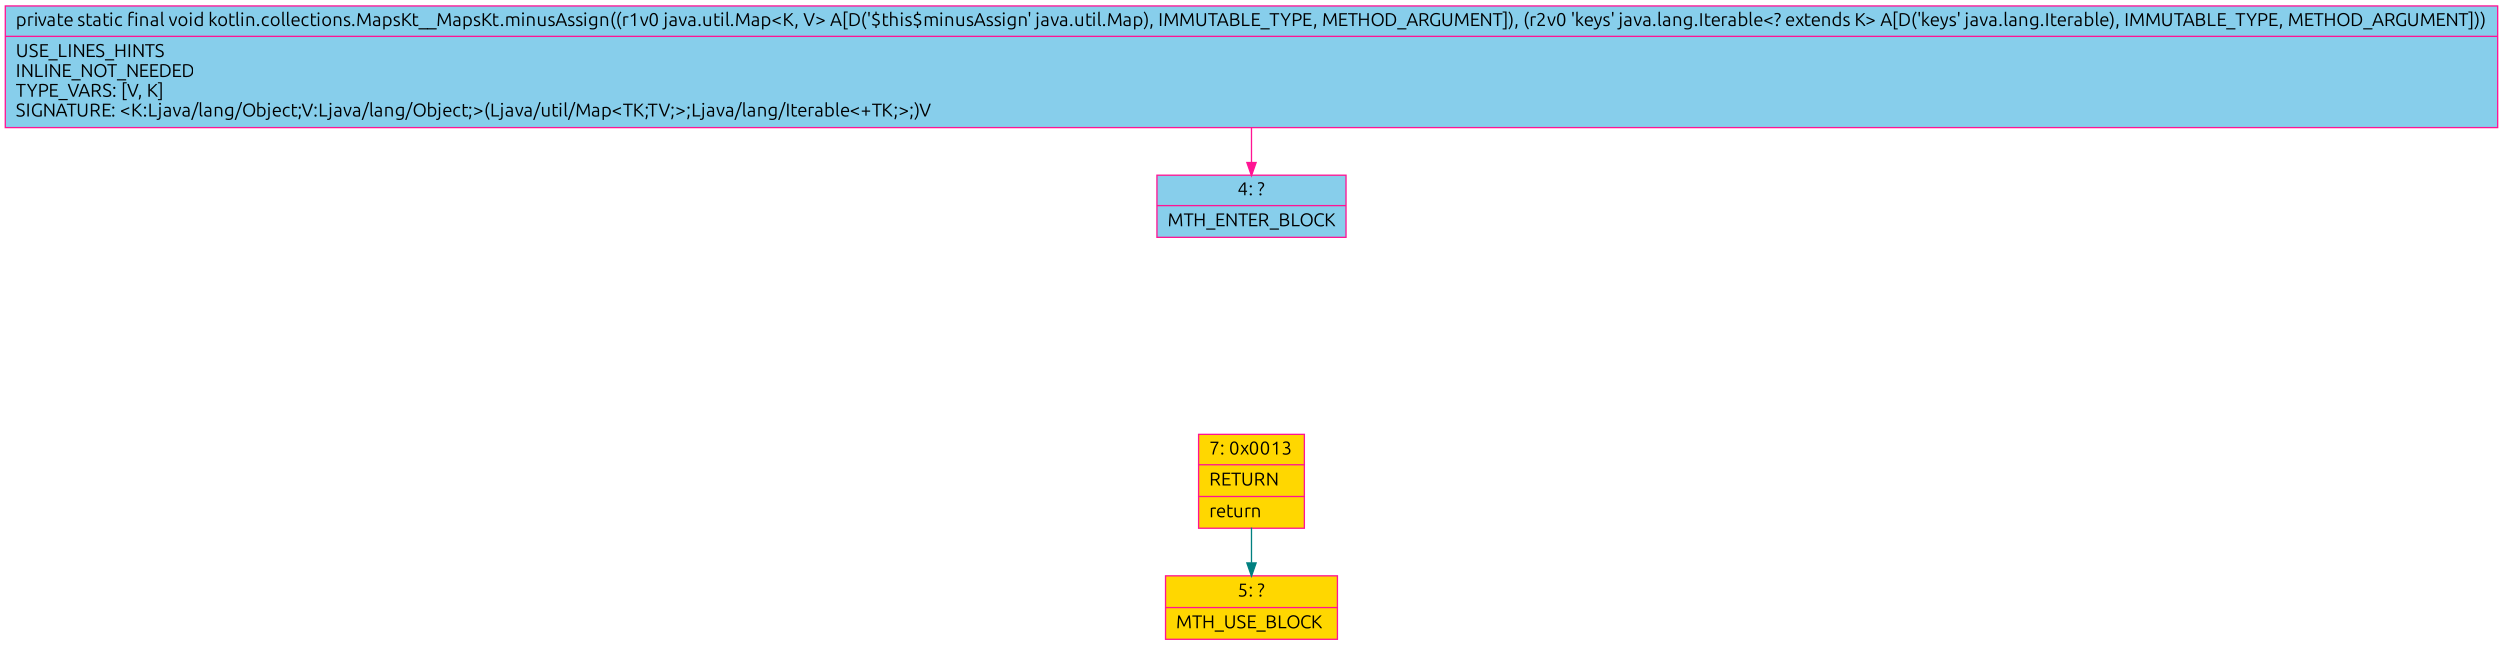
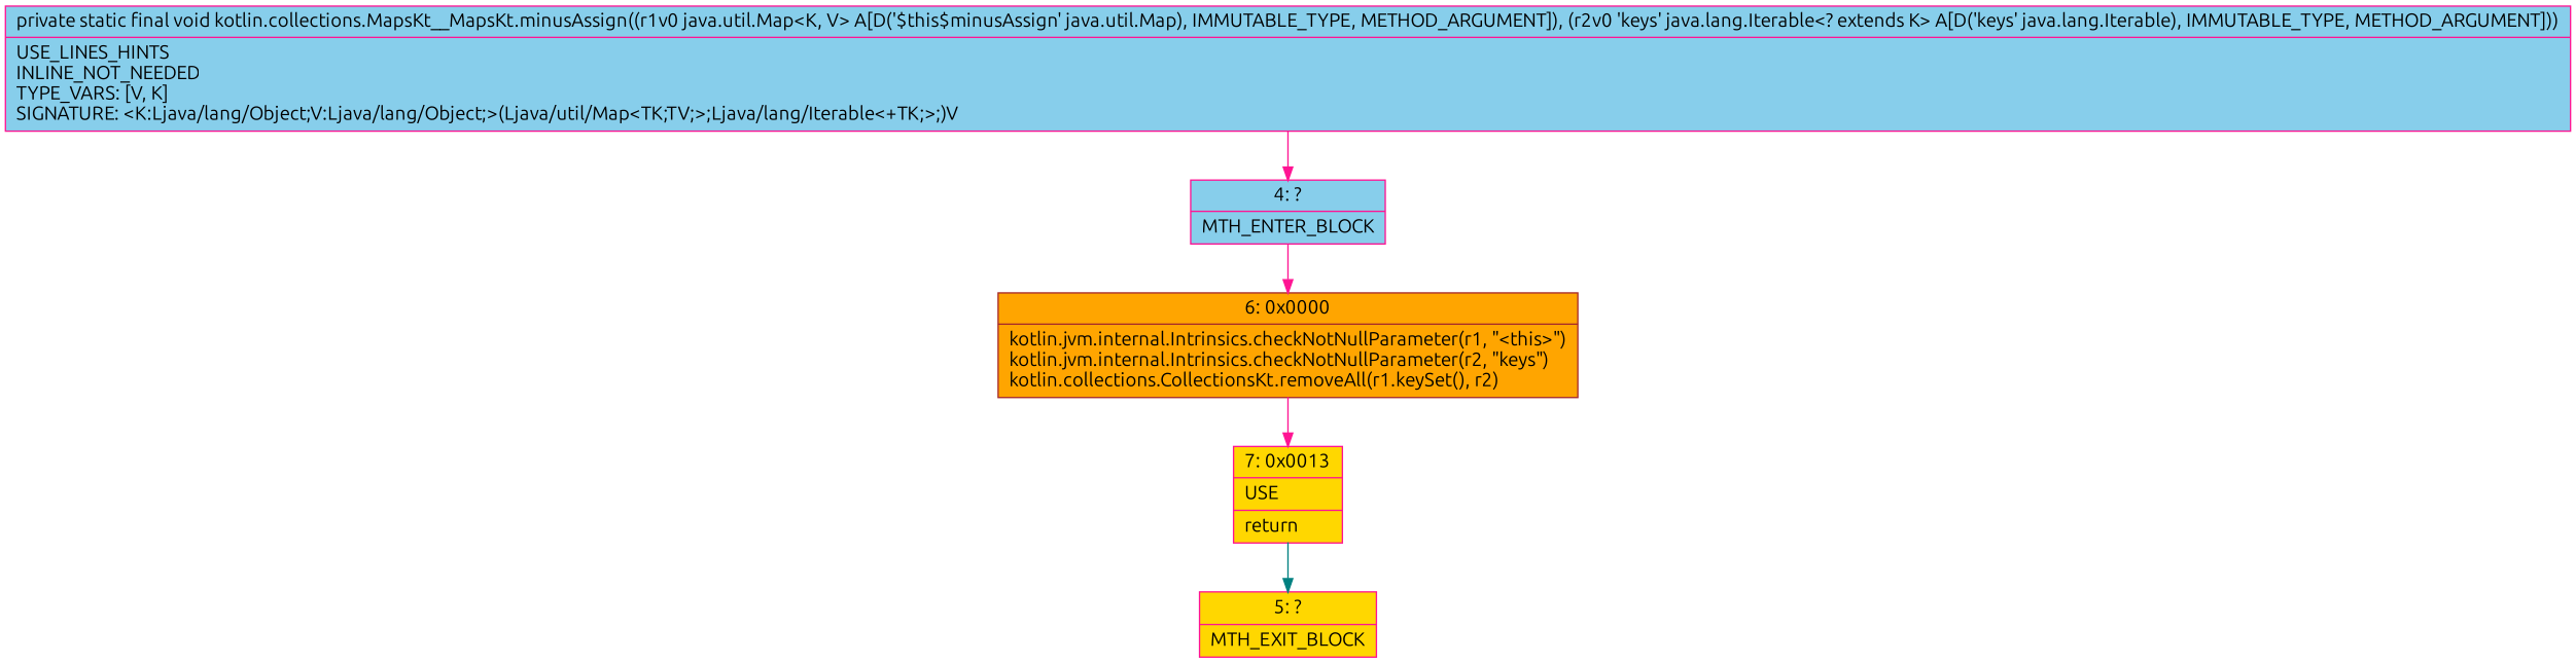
  digraph {
    fontname=Ubuntu
    node [color=deeppink fillcolor=skyblue fontname=Ubuntu shape=record style=filled]
    edge [color=deeppink fontname=Ubuntu]
    n1 [label="{4\:\ ?|MTH_ENTER_BLOCK\l}"]
-   n3 [fillcolor=gold label="{7\:\ 0x0013|RETURN\l|return\l}"]
-   n4 [fillcolor=gold label="{5\:\ ?|MTH_USE_BLOCK\l}"]
+   n2 [color=brown fillcolor=orange label="{6\:\ 0x0000|kotlin.jvm.internal.Intrinsics.checkNotNullParameter(r1, \"\<this\>\")\lkotlin.jvm.internal.Intrinsics.checkNotNullParameter(r2, \"keys\")\lkotlin.collections.CollectionsKt.removeAll(r1.keySet(), r2)\l}"]
+   n3 [fillcolor=gold label="{7\:\ 0x0013|USE\l|return\l}"]
+   n4 [fillcolor=gold label="{5\:\ ?|MTH_EXIT_BLOCK\l}"]
    n5 [label="{private static final void kotlin.collections.MapsKt__MapsKt.minusAssign((r1v0 java.util.Map\<K, V\> A[D('$this$minusAssign' java.util.Map), IMMUTABLE_TYPE, METHOD_ARGUMENT]), (r2v0 'keys' java.lang.Iterable\<? extends K\> A[D('keys' java.lang.Iterable), IMMUTABLE_TYPE, METHOD_ARGUMENT]))  | USE_LINES_HINTS\lINLINE_NOT_NEEDED\lTYPE_VARS: [V, K]\lSIGNATURE: \<K:Ljava\/lang\/Object;V:Ljava\/lang\/Object;\>(Ljava\/util\/Map\<TK;TV;\>;Ljava\/lang\/Iterable\<+TK;\>;)V\l}"]
+   n1 -> n2
+   n2 -> n3
    n3 -> n4 [color=teal]
    n5 -> n1
  }
